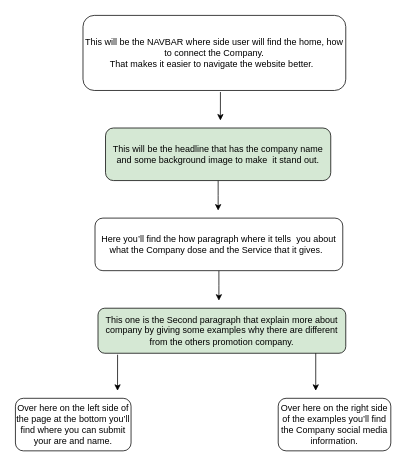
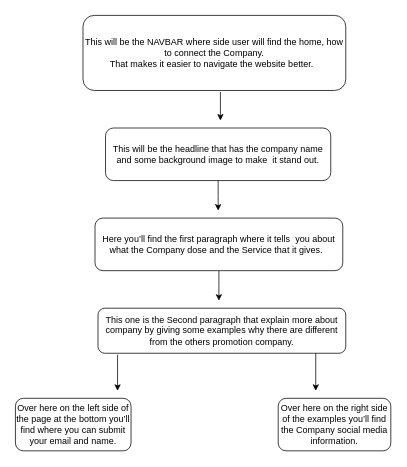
  <mxCell id="0" />
  <mxCell id="1" parent="0" />
  <mxCell id="2" value="This will be the NAVBAR where side user will find the home, how to connect the Company.&lt;br&gt;That makes it easier to navigate the website better.&amp;nbsp;&amp;nbsp;" style="rounded=1;whiteSpace=wrap;html=1;" vertex="1" parent="1"><mxGeometry x="110" y="20" width="350" height="100" as="geometry" /></mxCell>
  <mxCell id="3" style="edgeStyle=orthogonalEdgeStyle;rounded=0;orthogonalLoop=1;jettySize=auto;html=1;" edge="1" parent="1" source="4"><mxGeometry relative="1" as="geometry"><mxPoint x="290" y="280" as="targetPoint" /></mxGeometry></mxCell>
- <mxCell id="4" value="This will be the headline that has the company name and some background image to make&amp;nbsp; it stand out." style="rounded=1;whiteSpace=wrap;html=1;fillColor=#d5e8d4;" vertex="1" parent="1"><mxGeometry x="140" y="170" width="300" height="70" as="geometry" /></mxCell>
+ <mxCell id="4" value="This will be the headline that has the company name and some background image to make&amp;nbsp; it stand out." style="rounded=1;whiteSpace=wrap;html=1;" vertex="1" parent="1"><mxGeometry x="140" y="170" width="300" height="70" as="geometry" /></mxCell>
  <mxCell id="5" style="edgeStyle=orthogonalEdgeStyle;rounded=0;orthogonalLoop=1;jettySize=auto;html=1;" edge="1" parent="1" source="6"><mxGeometry relative="1" as="geometry"><mxPoint x="291" y="400" as="targetPoint" /></mxGeometry></mxCell>
- <mxCell id="6" value="Here you’ll find the how paragraph where it tells&amp;nbsp; you about what the Company dose and the Service that it gives.&amp;nbsp;&amp;nbsp;" style="rounded=1;whiteSpace=wrap;html=1;" vertex="1" parent="1"><mxGeometry x="126" y="290" width="330" height="70" as="geometry" /></mxCell>
- <mxCell id="7" value="This one is the Second paragraph that explain more about company by giving some examples why there are different from the others promotion company." style="rounded=1;whiteSpace=wrap;html=1;fillColor=#d5e8d4;" vertex="1" parent="1"><mxGeometry x="130" y="410" width="330" height="60" as="geometry" /></mxCell>
- <mxCell id="8" value="Over here on the left side of the page at the bottom you’ll find where you can submit your are and name." style="rounded=1;whiteSpace=wrap;html=1;" vertex="1" parent="1"><mxGeometry x="20" y="530" width="154" height="70" as="geometry" /></mxCell>
+ <mxCell id="6" value="Here you’ll find the first paragraph where it tells&amp;nbsp; you about what the Company dose and the Service that it gives.&amp;nbsp;&amp;nbsp;" style="rounded=1;whiteSpace=wrap;html=1;" vertex="1" parent="1"><mxGeometry x="126" y="290" width="330" height="70" as="geometry" /></mxCell>
+ <mxCell id="7" value="This one is the Second paragraph that explain more about company by giving some examples why there are different from the others promotion company." style="rounded=1;whiteSpace=wrap;html=1;" vertex="1" parent="1"><mxGeometry x="130" y="410" width="330" height="60" as="geometry" /></mxCell>
+ <mxCell id="8" value="Over here on the left side of the page at the bottom you’ll find where you can submit your email and name." style="rounded=1;whiteSpace=wrap;html=1;" vertex="1" parent="1"><mxGeometry x="20" y="530" width="154" height="70" as="geometry" /></mxCell>
  <mxCell id="9" value="Over here on the right side of the examples you’ll find the Company social media information." style="rounded=1;whiteSpace=wrap;html=1;" vertex="1" parent="1"><mxGeometry x="370" y="530" width="150" height="70" as="geometry" /></mxCell>
  <mxCell id="10" value="" style="endArrow=classic;html=1;rounded=0;exitX=0.079;exitY=1.033;exitDx=0;exitDy=0;exitPerimeter=0;" edge="1" parent="1" source="7"><mxGeometry width="50" height="50" relative="1" as="geometry"><mxPoint x="120" y="510" as="sourcePoint" /><mxPoint x="156" y="520" as="targetPoint" /><Array as="points" /></mxGeometry></mxCell>
  <mxCell id="11" value="" style="endArrow=classic;html=1;rounded=0;" edge="1" parent="1"><mxGeometry width="50" height="50" relative="1" as="geometry"><mxPoint x="420" y="470" as="sourcePoint" /><mxPoint x="420" y="520" as="targetPoint" /><Array as="points" /></mxGeometry></mxCell>
  <mxCell id="12" value="" style="endArrow=classic;html=1;rounded=0;exitX=0.523;exitY=1.02;exitDx=0;exitDy=0;exitPerimeter=0;" edge="1" parent="1" source="2"><mxGeometry width="50" height="50" relative="1" as="geometry"><mxPoint x="280" y="280" as="sourcePoint" /><mxPoint x="293" y="160" as="targetPoint" /><Array as="points" /></mxGeometry></mxCell>
